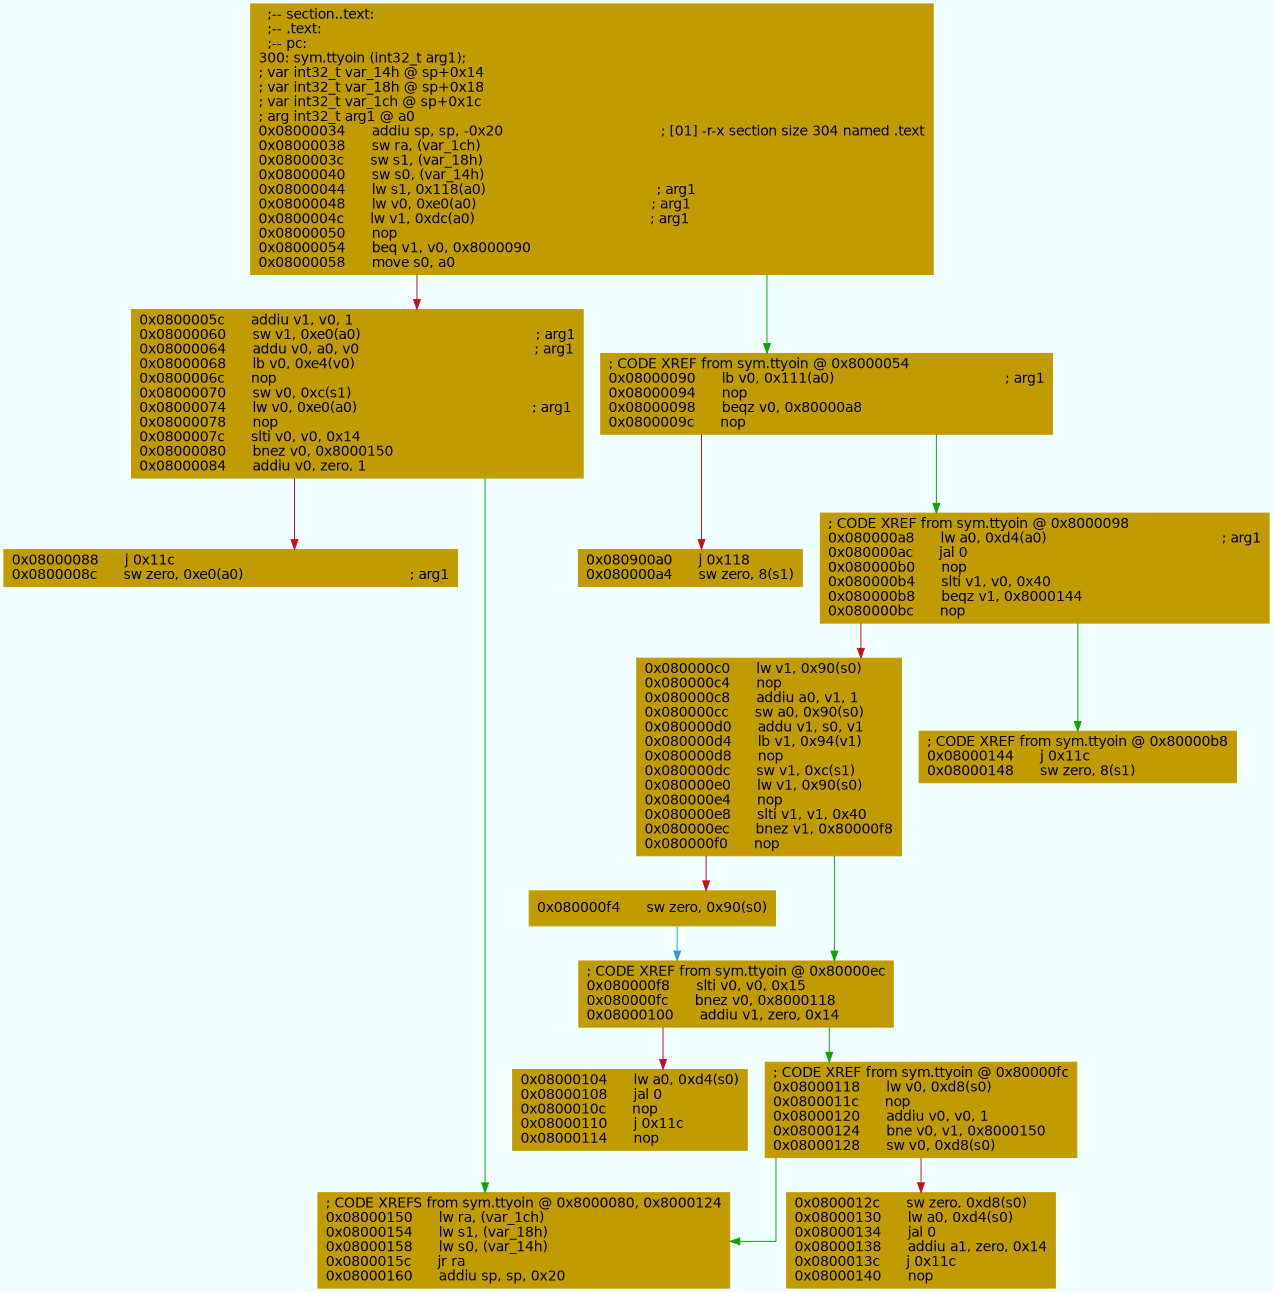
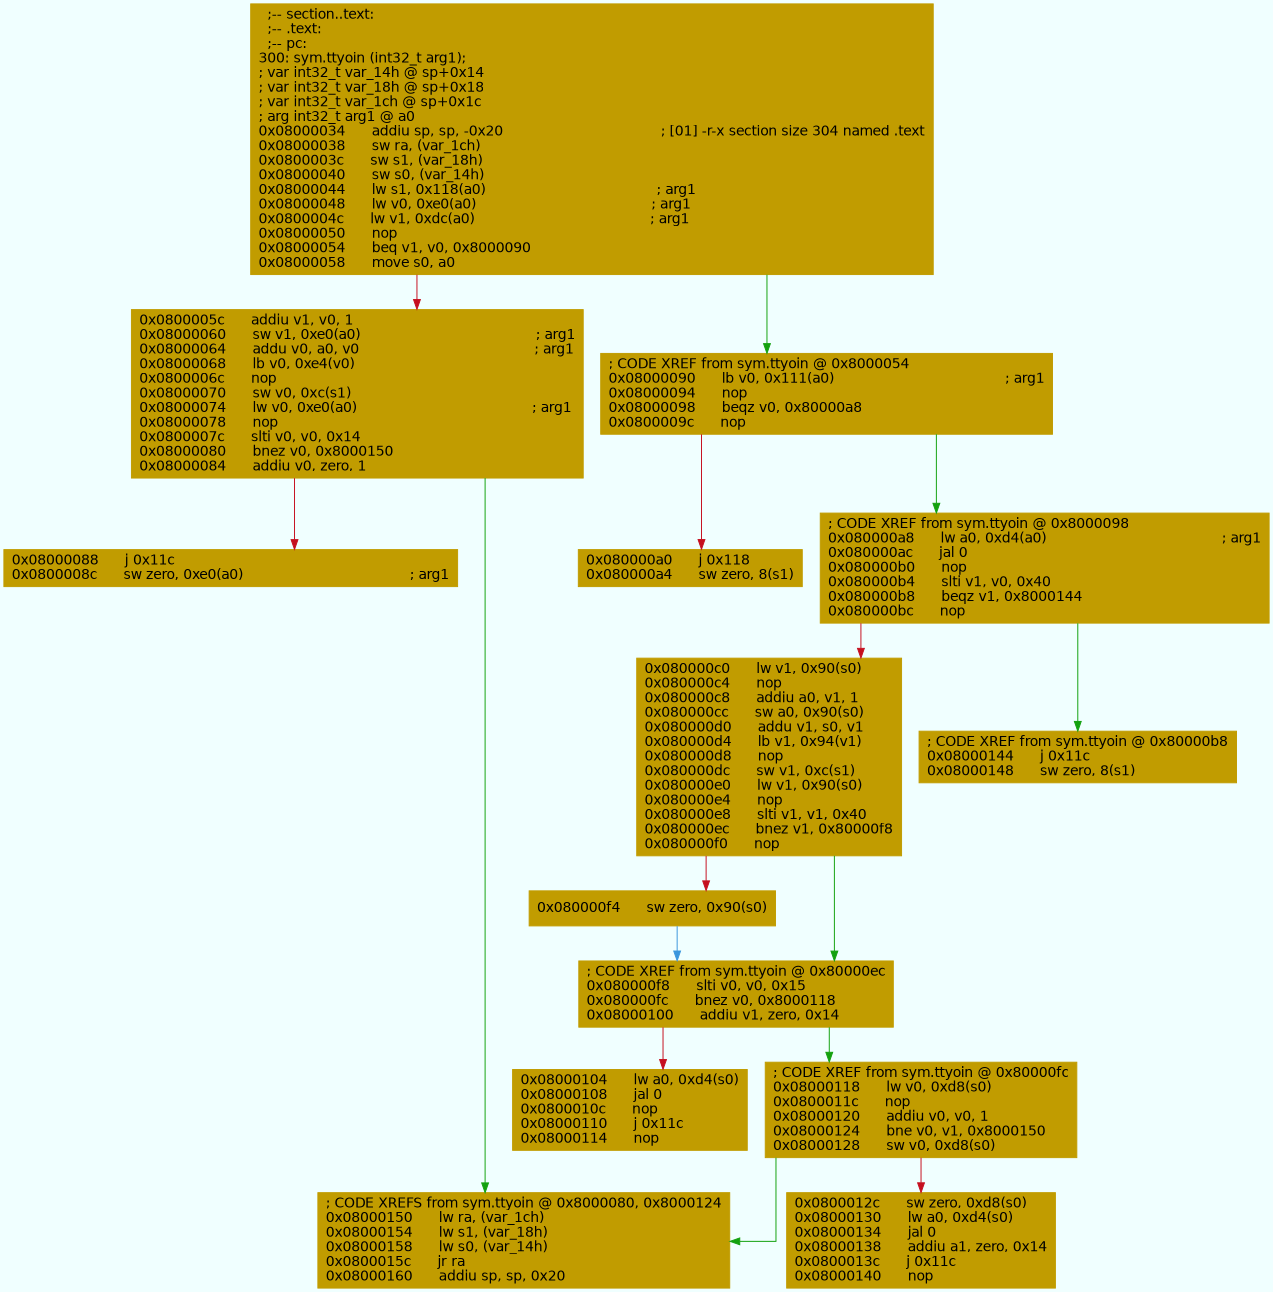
  digraph {
    bgcolor=azure
    fontname="DejaVu Sans"
    fontsize=8
    splines=ortho
    node [color="#c19c00" fillcolor="#c19c00" fontname="DejaVu Sans" shape=box style=filled]
    edge [arrowhead=normal color="#c50f1f" fontname="DejaVu Sans"]
    n1 [label="  ;-- section..text:\l  ;-- .text:\l  ;-- pc:\l300: sym.ttyoin (int32_t arg1);\l; var int32_t var_14h @ sp+0x14\l; var int32_t var_18h @ sp+0x18\l; var int32_t var_1ch @ sp+0x1c\l; arg int32_t arg1 @ a0\l0x08000034      addiu sp, sp, -0x20                                    ; [01] -r-x section size 304 named .text\l0x08000038      sw ra, (var_1ch)\l0x0800003c      sw s1, (var_18h)\l0x08000040      sw s0, (var_14h)\l0x08000044      lw s1, 0x118(a0)                                       ; arg1\l0x08000048      lw v0, 0xe0(a0)                                        ; arg1\l0x0800004c      lw v1, 0xdc(a0)                                        ; arg1\l0x08000050      nop\l0x08000054      beq v1, v0, 0x8000090\l0x08000058      move s0, a0\l"]
    n2 [label="0x0800005c      addiu v1, v0, 1\l0x08000060      sw v1, 0xe0(a0)                                        ; arg1\l0x08000064      addu v0, a0, v0                                        ; arg1\l0x08000068      lb v0, 0xe4(v0)\l0x0800006c      nop\l0x08000070      sw v0, 0xc(s1)\l0x08000074      lw v0, 0xe0(a0)                                        ; arg1\l0x08000078      nop\l0x0800007c      slti v0, v0, 0x14\l0x08000080      bnez v0, 0x8000150\l0x08000084      addiu v0, zero, 1\l"]
    n3 [label="; CODE XREF from sym.ttyoin @ 0x8000054\l0x08000090      lb v0, 0x111(a0)                                       ; arg1\l0x08000094      nop\l0x08000098      beqz v0, 0x80000a8\l0x0800009c      nop\l"]
    n4 [label="0x08000088      j 0x11c\l0x0800008c      sw zero, 0xe0(a0)                                      ; arg1\l"]
    n5 [label="; CODE XREFS from sym.ttyoin @ 0x8000080, 0x8000124\l0x08000150      lw ra, (var_1ch)\l0x08000154      lw s1, (var_18h)\l0x08000158      lw s0, (var_14h)\l0x0800015c      jr ra\l0x08000160      addiu sp, sp, 0x20\l"]
-   n6 [label="0x080900a0      j 0x118\l0x080000a4      sw zero, 8(s1)\l"]
+   n6 [label="0x080000a0      j 0x118\l0x080000a4      sw zero, 8(s1)\l"]
    n7 [label="; CODE XREF from sym.ttyoin @ 0x8000098\l0x080000a8      lw a0, 0xd4(a0)                                        ; arg1\l0x080000ac      jal 0\l0x080000b0      nop\l0x080000b4      slti v1, v0, 0x40\l0x080000b8      beqz v1, 0x8000144\l0x080000bc      nop\l"]
    n8 [label="0x080000c0      lw v1, 0x90(s0)\l0x080000c4      nop\l0x080000c8      addiu a0, v1, 1\l0x080000cc      sw a0, 0x90(s0)\l0x080000d0      addu v1, s0, v1\l0x080000d4      lb v1, 0x94(v1)\l0x080000d8      nop\l0x080000dc      sw v1, 0xc(s1)\l0x080000e0      lw v1, 0x90(s0)\l0x080000e4      nop\l0x080000e8      slti v1, v1, 0x40\l0x080000ec      bnez v1, 0x80000f8\l0x080000f0      nop\l"]
    n9 [label="; CODE XREF from sym.ttyoin @ 0x80000b8\l0x08000144      j 0x11c\l0x08000148      sw zero, 8(s1)\l"]
    n10 [label="0x080000f4      sw zero, 0x90(s0)\l"]
    n11 [label="; CODE XREF from sym.ttyoin @ 0x80000ec\l0x080000f8      slti v0, v0, 0x15\l0x080000fc      bnez v0, 0x8000118\l0x08000100      addiu v1, zero, 0x14\l"]
    n12 [label="0x08000104      lw a0, 0xd4(s0)\l0x08000108      jal 0\l0x0800010c      nop\l0x08000110      j 0x11c\l0x08000114      nop\l"]
    n13 [label="; CODE XREF from sym.ttyoin @ 0x80000fc\l0x08000118      lw v0, 0xd8(s0)\l0x0800011c      nop\l0x08000120      addiu v0, v0, 1\l0x08000124      bne v0, v1, 0x8000150\l0x08000128      sw v0, 0xd8(s0)\l"]
    n14 [label="0x0800012c      sw zero, 0xd8(s0)\l0x08000130      lw a0, 0xd4(s0)\l0x08000134      jal 0\l0x08000138      addiu a1, zero, 0x14\l0x0800013c      j 0x11c\l0x08000140      nop\l"]
    n1 -> n2
    n1 -> n3 [color="#13a10e"]
    n2 -> n4
    n2 -> n5 [color="#13a10e"]
    n3 -> n6
    n3 -> n7 [color="#13a10e"]
    n7 -> n8
    n7 -> n9 [color="#13a10e"]
    n8 -> n10
    n8 -> n11 [color="#13a10e"]
    n10 -> n11 [color="#3a96dd"]
    n11 -> n12
    n11 -> n13 [color="#13a10e"]
    n13 -> n5 [color="#13a10e"]
    n13 -> n14
  }
